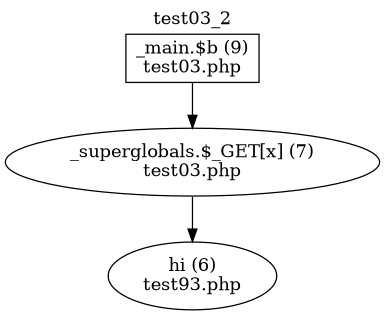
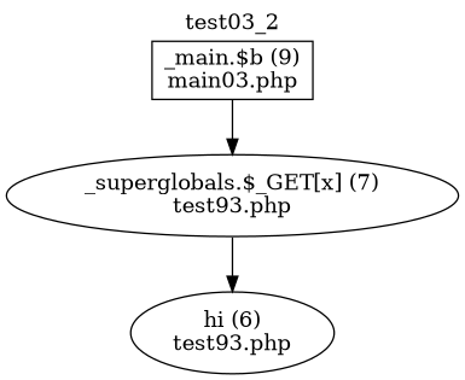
  digraph {
    label=test03_2
    labelloc=t
    node [shape=ellipse]
-   n1 [label="_main.$b (9)\ntest03.php" shape=box]
-   n2 [label="_superglobals.$_GET[x] (7)\ntest03.php"]
+   n1 [label="_main.$b (9)\nmain03.php" shape=box]
+   n2 [label="_superglobals.$_GET[x] (7)\ntest93.php"]
    n3 [label="hi (6)\ntest93.php"]
    n1 -> n2
    n2 -> n3
  }
